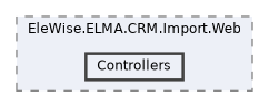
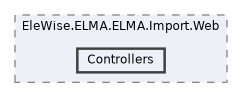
  digraph {
    compound=true
    n1 [color=grey25 fillcolor="#edf0f7" fontname=Helvetica fontsize=10 height=0.2 label=Controllers shape=box style="filled,bold" width=0.4]
    subgraph cluster_1 {
      bgcolor="#edf0f7"
      fontname=Helvetica
      fontsize=10
-     label="EleWise.ELMA.CRM.Import.Web"
+     label="EleWise.ELMA.ELMA.Import.Web"
      pencolor=grey50
      style="filled,dashed"
      n1
    }
  }
